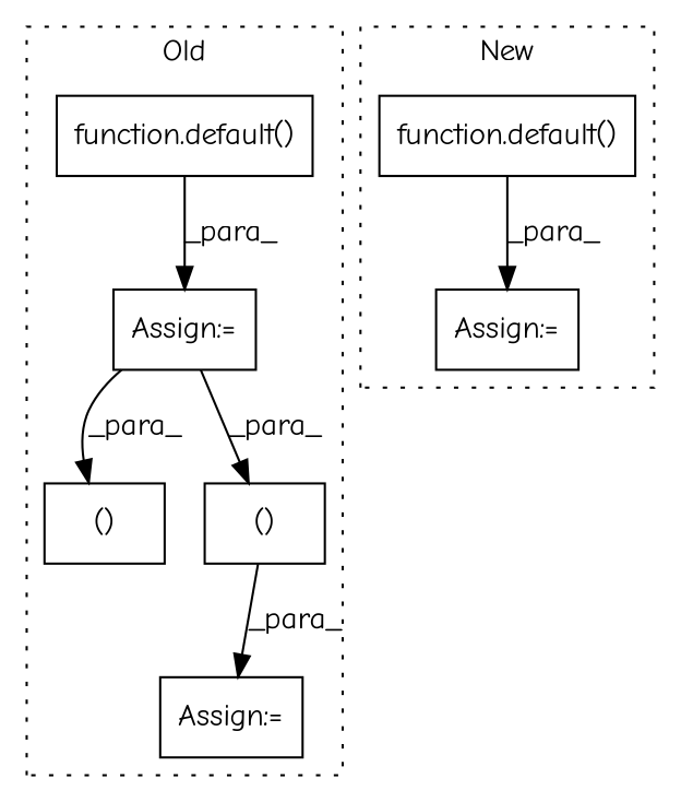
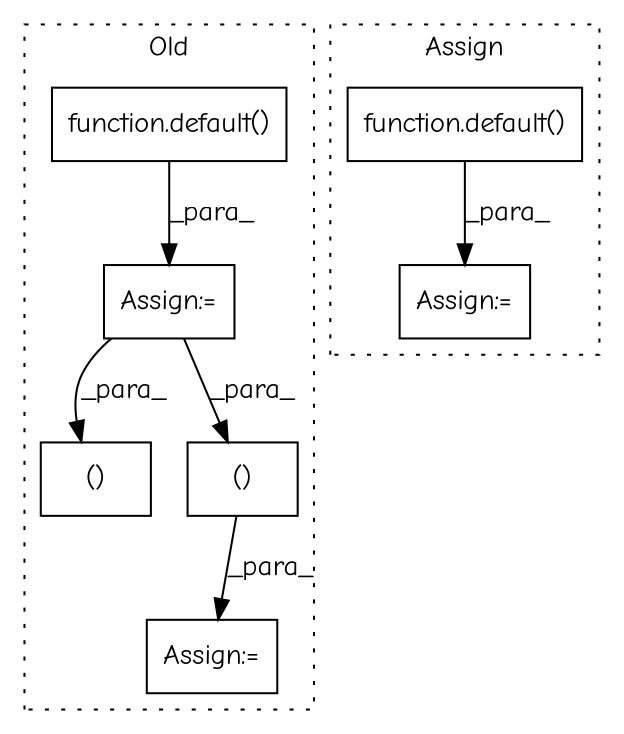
  digraph {
    fontname="Comic Neue"
    node [a=68 l=3 shape=box fontname="Comic Neue"]
    edge [fontname="Comic Neue"]
    n1 [a=75 l="8,1" label="function.default()" s="4504,4554"]
    n2 [label="Assign:=" s=4501]
    n3 [a=54 l=27 label="()" s=6479]
    n4 [l=12 label="Assign:=" s=6310]
    n5 [a=54 label="()" s=6369]
    n6 [a=75 l="8,1" label="function.default()" s="4551,4572"]
    n7 [label="Assign:=" s=4548]
    subgraph cluster_1 {
      label=Old
      style=dotted
      n1
      n2
      n3
      n4
      n5
    }
    subgraph cluster_2 {
-     label=New
+     label=Assign
      style=dotted
      n6
      n7
    }
    n1 -> n2 [label=_para_]
    n2 -> n3 [label=_para_]
    n2 -> n5 [label=_para_]
    n5 -> n4 [label=_para_]
    n6 -> n7 [label=_para_]
  }
